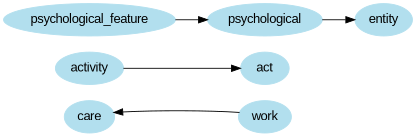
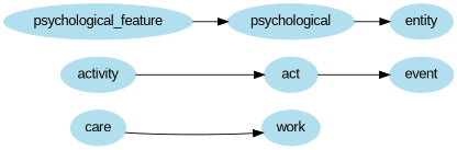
  digraph {
    fontname="Liberation Sans"
    rankdir=LR
    node [color=lightblue2 fontname="Liberation Sans" style=filled]
    edge [fontname="Liberation Sans"]
    care
    work
    activity
    act
+   event
    n6 [label=psychological]
    psychological_feature
    entity
-   work -> care
+   care -> work
    activity -> act
+   act -> event
    n6 -> entity
    psychological_feature -> n6
  }
